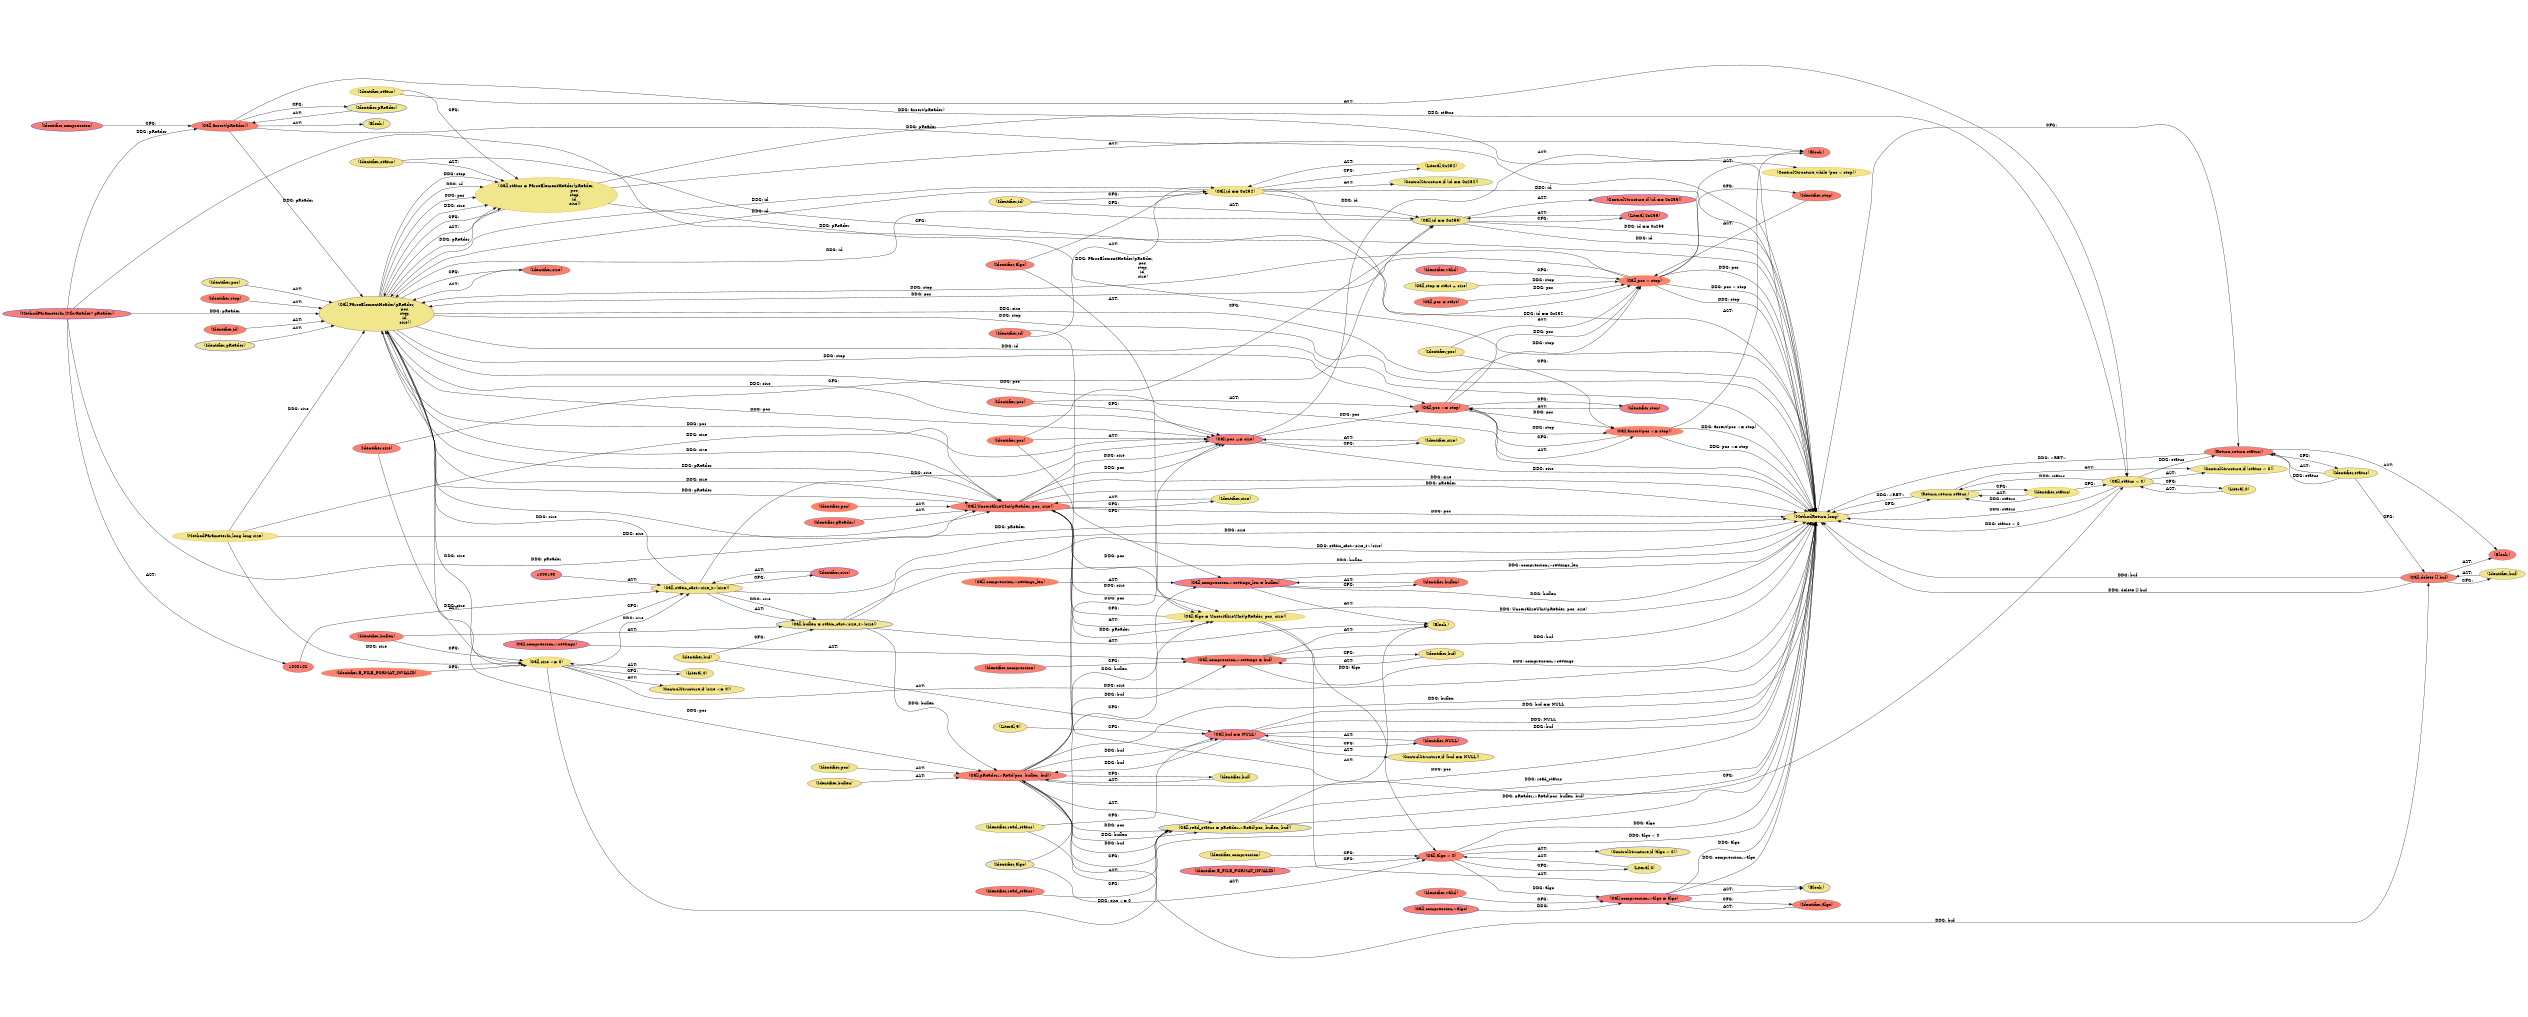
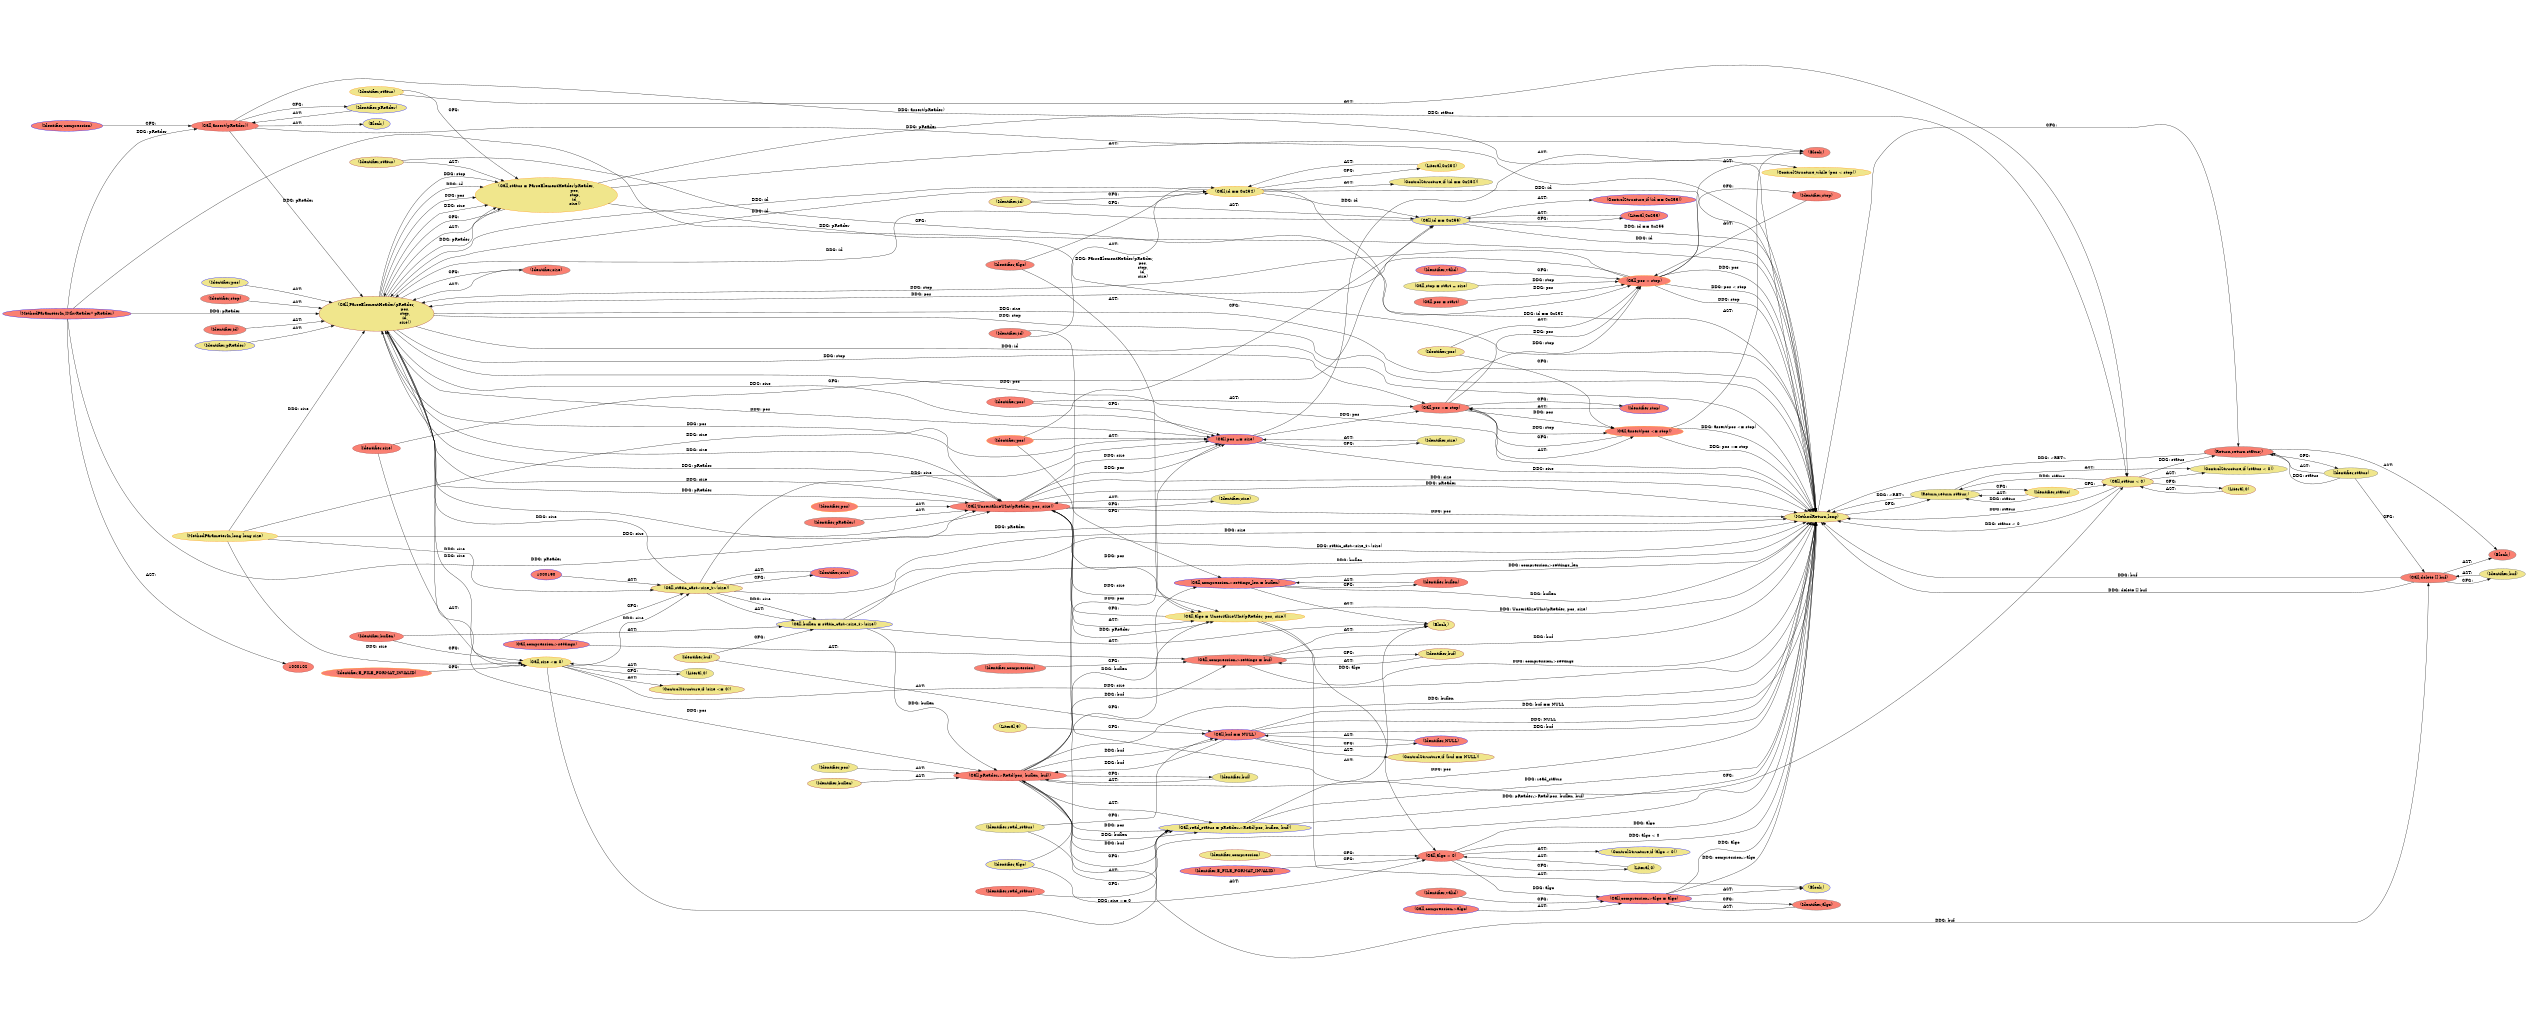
  digraph {
    rankdir=LR
    node [color=gray40 fillcolor=salmon style=filled]
    n1 [color=brown label="(Call,assert(pReader))"]
    n2 [color=brown fillcolor=khaki label="(Call,ParseElementHeader(pReader,\n                                           pos,\n                                           stop,\n                                           id,\n                                           size))"]
    n3 [color=brown fillcolor=khaki label="(MethodReturn,long)"]
    n4 [color=blue fillcolor=khaki label="(Block,)"]
    n5 [color=blue fillcolor=khaki label="(Identifier,pReader)"]
    n6 [color=brown label="(Call,UnserializeUInt(pReader, pos, size))"]
    n7 [color=darkorange fillcolor=khaki label="(Call,status = ParseElementHeader(pReader,\n                                           pos,\n                                           stop,\n                                           id,\n                                           size))"]
    n8 [color=darkorange fillcolor=khaki label="(Call,id == 0x254)"]
    n9 [color=blue label="(Call,pos += size)"]
    n10 [label="(Call,pos <= stop)"]
    n11 [color=darkorange fillcolor=khaki label="(Call,size <= 0)"]
    n12 [color=brown label="(Call,pReader->Read(pos, buflen, buf))"]
    n13 [label="(Identifier,size)"]
    n14 [fillcolor=khaki label="(Return,return status;)"]
    n15 [label="(Return,return status;)"]
    n16 [color=blue label="(MethodParameterIn,IMkvReader* pReader)"]
    1000102 [color=brown]
    n18 [color=darkorange fillcolor=khaki label="(Call,algo = UnserializeUInt(pReader, pos, size))"]
    n19 [fillcolor=khaki label="(Identifier,size)"]
    n20 [color=brown fillcolor=khaki label="(Call,status < 0)"]
    n21 [label="(Block,)"]
    n22 [color=blue fillcolor=khaki label="(Call,id == 0x255)"]
    n23 [color=darkorange fillcolor=khaki label="(Literal,0x254)"]
    n24 [fillcolor=khaki label="(ControlStructure,if (id == 0x254))"]
    n25 [fillcolor=khaki label="(Identifier,size)"]
    n26 [color=darkorange label="(Call,pos < stop)"]
    n27 [color=darkorange label="(Call,assert(pos <= stop))"]
    n28 [color=blue label="(Identifier,stop)"]
    n29 [color=brown fillcolor=khaki label="(Call,static_cast<size_t>(size))"]
    n30 [color=brown fillcolor=khaki label="(ControlStructure,if (size <= 0))"]
    n31 [fillcolor=khaki label="(Literal,0)"]
    n32 [color=blue label="(Call,buf == NULL)"]
    n33 [color=blue fillcolor=khaki label="(Call,read_status = pReader->Read(pos, buflen, buf))"]
    n34 [label="(Call,delete [] buf)"]
    n35 [label="(Call,compression->settings = buf)"]
    n36 [color=blue label="(Call,compression->settings_len = buflen)"]
    n37 [fillcolor=khaki label="(Identifier,buf)"]
    n38 [fillcolor=khaki label="(ControlStructure,if (status < 0))"]
    n39 [color=brown fillcolor=khaki label="(Literal,0)"]
    n40 [color=darkorange fillcolor=khaki label="(Identifier,status)"]
    n41 [label="(Block,)"]
    n42 [fillcolor=khaki label="(Identifier,status)"]
    n43 [color=blue label="(ControlStructure,if (id == 0x255))"]
    n44 [color=blue label="(Literal,0x255)"]
    n45 [color=brown label="(Call,algo < 0)"]
    n46 [color=blue fillcolor=khaki label="(Block,)"]
    n47 [color=blue label="(Call,compression->algo = algo)"]
    n48 [fillcolor=khaki label="(Literal,0)"]
    n49 [color=blue fillcolor=khaki label="(ControlStructure,if (algo < 0))"]
    n50 [label="(Identifier,algo)"]
    n51 [color=brown label="(Identifier,stop)"]
    n52 [color=darkorange fillcolor=khaki label="(ControlStructure,while (pos < stop))"]
    n53 [color=blue fillcolor=khaki label="(Call,buflen = static_cast<size_t>(size))"]
    n54 [color=blue label="(Identifier,size)"]
    n55 [color=brown fillcolor=khaki label="(Block,)"]
    n56 [color=brown fillcolor=khaki label="(ControlStructure,if (buf == NULL))"]
    n57 [color=blue label="(Identifier,NULL)"]
    n58 [fillcolor=khaki label="(Identifier,buf)"]
    n59 [color=brown fillcolor=khaki label="(Identifier,buf)"]
    n60 [color=brown label="(Identifier,buflen)"]
    n61 [label="(Identifier,id)"]
    n62 [label="(Identifier,algo)"]
    n63 [color=brown fillcolor=khaki label="(Identifier,id)"]
    n64 [label="(Identifier,id)"]
    n65 [color=blue label="(Call,compression->settings)"]
    n66 [color=blue label="(Identifier,compression)"]
    n67 [color=darkorange fillcolor=khaki label="(MethodParameterIn,long long size)"]
    n68 [color=brown label="(Identifier,size)"]
    n69 [color=darkorange label="(Identifier,pos)"]
    n70 [color=blue fillcolor=khaki label="(Identifier,algo)"]
    n71 [fillcolor=khaki label="(Identifier,read_status)"]
    n72 [color=brown fillcolor=khaki label="(Identifier,status)"]
    n73 [color=brown label="(Identifier,read_status)"]
    n74 [color=darkorange label="(Identifier,E_FILE_FORMAT_INVALID)"]
    n75 [label="(Identifier,compression)"]
    n76 [color=brown fillcolor=khaki label="(Identifier,pos)"]
    n77 [color=darkorange label="(Identifier,pos)"]
    n78 [color=blue fillcolor=khaki label="(Identifier,pReader)"]
    n79 [color=blue label="(Identifier,valid)"]
    n80 [color=brown label="(Identifier,buflen)"]
    n81 [fillcolor=khaki label="(Call,stop = start + size)"]
    n82 [color=blue fillcolor=khaki label="(Identifier,pos)"]
    n83 [label="(Call,pos = start)"]
    n84 [color=brown fillcolor=khaki label="(Identifier,buflen)"]
    n85 [color=blue label="(Identifier,E_FILE_FORMAT_INVALID)"]
    n86 [color=brown fillcolor=khaki label="(Identifier,buf)"]
    n87 [color=blue label="(Call,compression->algo)"]
    n88 [color=darkorange fillcolor=khaki label="(Identifier,status)"]
    n89 [label="(Identifier,pReader)"]
    n90 [color=brown fillcolor=khaki label="(Literal,9)"]
    n91 [color=brown fillcolor=khaki label="(Identifier,compression)"]
    n92 [color=brown label="(Identifier,pos)"]
-   n93 [color=darkorange label="(Call,compression->settings_len)"]
    n94 [label="(Identifier,stop)"]
    n95 [fillcolor=khaki label="(Identifier,pos)"]
    n96 [label="(Identifier,valid)"]
    1000190 [color=blue]
    n1 -> n2 [label="DDG: pReader"]
    n1 -> n3 [label="DDG: assert(pReader)"]
    n1 -> n3 [label="DDG: pReader"]
    n1 -> n4 [label="AST: "]
    n1 -> n5 [label="CFG: "]
    n2 -> n3 [label="DDG: size"]
    n2 -> n3 [label="DDG: stop"]
    n2 -> n3 [label="DDG: id"]
    n2 -> n3 [label="DDG: pos"]
    n2 -> n3 [label="DDG: pReader"]
    n2 -> n6 [label="DDG: pReader"]
    n2 -> n6 [label="DDG: pos"]
    n2 -> n6 [label="DDG: size"]
    n2 -> n7 [label="AST: "]
    n2 -> n7 [label="DDG: pReader"]
    n2 -> n7 [label="DDG: stop"]
    n2 -> n7 [label="DDG: id"]
    n2 -> n7 [label="DDG: pos"]
    n2 -> n7 [label="DDG: size"]
    n2 -> n8 [label="DDG: id"]
    n2 -> n9 [label="DDG: size"]
    n2 -> n9 [label="DDG: pos"]
    n2 -> n10 [label="DDG: stop"]
    n2 -> n11 [label="DDG: size"]
    n2 -> n12 [label="DDG: pos"]
    n2 -> n13 [label="CFG: "]
    n3 -> n14 [label="CFG: "]
    n3 -> n15 [label="CFG: "]
    n5 -> n1 [label="AST: "]
    n6 -> n2 [label="DDG: pReader"]
    n6 -> n2 [label="DDG: size"]
    n6 -> n3 [label="DDG: size"]
    n6 -> n3 [label="DDG: pReader"]
    n6 -> n3 [label="DDG: pos"]
    n6 -> n9 [label="DDG: size"]
    n6 -> n9 [label="DDG: pos"]
    n6 -> n18 [label="AST: "]
    n6 -> n18 [label="DDG: pReader"]
    n6 -> n18 [label="DDG: pos"]
    n6 -> n18 [label="DDG: size"]
    n6 -> n19 [label="CFG: "]
    n7 -> n2 [label="CFG: "]
    n7 -> n3 [label="DDG: ParseElementHeader(pReader,\n                                           pos,\n                                           stop,\n                                           id,\n                                           size)"]
    n7 -> n20 [label="DDG: status"]
    n7 -> n21 [label="AST: "]
    n8 -> n2 [label="DDG: id"]
    n8 -> n3 [label="DDG: id == 0x254"]
    n8 -> n3 [label="DDG: id"]
    n8 -> n22 [label="DDG: id"]
    n8 -> n23 [label="CFG: "]
    n8 -> n24 [label="AST: "]
    n9 -> n3 [label="DDG: size"]
    n9 -> n10 [label="DDG: pos"]
    n9 -> n21 [label="AST: "]
    n9 -> n25 [label="CFG: "]
    n10 -> n26 [label="DDG: pos"]
    n10 -> n26 [label="DDG: stop"]
    n10 -> n27 [label="AST: "]
    n10 -> n27 [label="DDG: pos"]
    n10 -> n27 [label="DDG: stop"]
    n10 -> n28 [label="CFG: "]
    n11 -> n3 [label="DDG: size <= 0"]
    n11 -> n3 [label="DDG: size"]
    n11 -> n29 [label="DDG: size"]
    n11 -> n30 [label="AST: "]
    n11 -> n31 [label="CFG: "]
    n12 -> n3 [label="DDG: buflen"]
    n12 -> n3 [label="DDG: pos"]
    n12 -> n9 [label="DDG: pos"]
    n12 -> n32 [label="DDG: buf"]
    n12 -> n33 [label="AST: "]
    n12 -> n33 [label="DDG: pos"]
    n12 -> n33 [label="DDG: buflen"]
    n12 -> n33 [label="DDG: buf"]
    n12 -> n34 [label="DDG: buf"]
    n12 -> n35 [label="DDG: buf"]
    n12 -> n36 [label="DDG: buflen"]
    n12 -> n37 [label="CFG: "]
    n13 -> n2 [label="AST: "]
    n14 -> n3 [label="DDG: <RET>"]
    n14 -> n38 [label="AST: "]
    n14 -> n40 [label="CFG: "]
    n15 -> n3 [label="DDG: <RET>"]
    n15 -> n41 [label="AST: "]
    n15 -> n42 [label="CFG: "]
    n16 -> n1 [label="DDG: pReader"]
    n16 -> n2 [label="DDG: pReader"]
    n16 -> n3 [label="DDG: pReader"]
    n16 -> n6 [label="DDG: pReader"]
    n16 -> 1000102 [label="AST: "]
    n18 -> n3 [label="DDG: UnserializeUInt(pReader, pos, size)"]
    n18 -> n6 [label="CFG: "]
    n18 -> n45 [label="DDG: algo"]
    n18 -> n46 [label="AST: "]
    n19 -> n6 [label="AST: "]
    n20 -> n3 [label="DDG: status"]
    n20 -> n3 [label="DDG: status < 0"]
    n20 -> n14 [label="DDG: status"]
    n20 -> n15 [label="DDG: status"]
    n20 -> n38 [label="AST: "]
    n20 -> n39 [label="CFG: "]
    n22 -> n2 [label="DDG: id"]
    n22 -> n3 [label="DDG: id == 0x255"]
    n22 -> n3 [label="DDG: id"]
    n22 -> n43 [label="AST: "]
    n22 -> n44 [label="CFG: "]
    n23 -> n8 [label="AST: "]
    n25 -> n9 [label="AST: "]
    n26 -> n2 [label="DDG: pos"]
    n26 -> n2 [label="DDG: stop"]
    n26 -> n3 [label="DDG: pos < stop"]
    n26 -> n3 [label="DDG: stop"]
    n26 -> n3 [label="DDG: pos"]
    n26 -> n51 [label="CFG: "]
    n26 -> n52 [label="AST: "]
    n27 -> n3 [label="DDG: assert(pos <= stop)"]
    n27 -> n3 [label="DDG: pos <= stop"]
    n27 -> n10 [label="CFG: "]
    n27 -> n21 [label="AST: "]
    n28 -> n10 [label="AST: "]
    n29 -> n2 [label="DDG: size"]
    n29 -> n3 [label="DDG: size"]
    n29 -> n9 [label="DDG: size"]
    n29 -> n53 [label="AST: "]
    n29 -> n53 [label="DDG: size"]
    n29 -> n54 [label="CFG: "]
    n31 -> n11 [label="AST: "]
    n32 -> n3 [label="DDG: buf == NULL"]
    n32 -> n3 [label="DDG: NULL"]
    n32 -> n3 [label="DDG: buf"]
    n32 -> n12 [label="DDG: buf"]
    n32 -> n56 [label="AST: "]
    n32 -> n57 [label="CFG: "]
    n33 -> n3 [label="DDG: read_status"]
    n33 -> n3 [label="DDG: pReader->Read(pos, buflen, buf)"]
    n33 -> n12 [label="CFG: "]
    n33 -> n55 [label="AST: "]
    n34 -> n3 [label="DDG: buf"]
    n34 -> n3 [label="DDG: delete [] buf"]
    n34 -> n41 [label="AST: "]
    n34 -> n58 [label="CFG: "]
    n35 -> n3 [label="DDG: compression->settings"]
    n35 -> n3 [label="DDG: buf"]
    n35 -> n55 [label="AST: "]
    n35 -> n59 [label="CFG: "]
    n36 -> n3 [label="DDG: compression->settings_len"]
    n36 -> n3 [label="DDG: buflen"]
    n36 -> n55 [label="AST: "]
    n36 -> n60 [label="CFG: "]
    n37 -> n12 [label="AST: "]
    n39 -> n20 [label="AST: "]
    n40 -> n14 [label="AST: "]
    n40 -> n14 [label="DDG: status"]
    n40 -> n20 [label="CFG: "]
    n42 -> n15 [label="AST: "]
    n42 -> n15 [label="DDG: status"]
    n42 -> n34 [label="CFG: "]
    n44 -> n22 [label="AST: "]
    n45 -> n3 [label="DDG: algo"]
    n45 -> n3 [label="DDG: algo < 0"]
    n45 -> n47 [label="DDG: algo"]
    n45 -> n48 [label="CFG: "]
    n45 -> n49 [label="AST: "]
    n47 -> n3 [label="DDG: compression->algo"]
    n47 -> n3 [label="DDG: algo"]
    n47 -> n46 [label="AST: "]
    n47 -> n50 [label="CFG: "]
    n48 -> n45 [label="AST: "]
    n50 -> n47 [label="AST: "]
    n51 -> n26 [label="AST: "]
    n53 -> n3 [label="DDG: buflen"]
    n53 -> n3 [label="DDG: static_cast<size_t>(size)"]
    n53 -> n12 [label="DDG: buflen"]
    n53 -> n55 [label="AST: "]
    n54 -> n29 [label="AST: "]
    n57 -> n32 [label="AST: "]
    n58 -> n34 [label="AST: "]
    n59 -> n35 [label="AST: "]
    n60 -> n36 [label="AST: "]
    n61 -> n2 [label="AST: "]
    n62 -> n8 [label="CFG: "]
    n62 -> n18 [label="AST: "]
    n63 -> n8 [label="CFG: "]
    n63 -> n22 [label="AST: "]
    n64 -> n8 [label="AST: "]
    n64 -> n20 [label="CFG: "]
    n65 -> n29 [label="CFG: "]
    n65 -> n35 [label="AST: "]
    n66 -> n1 [label="CFG: "]
    n67 -> n2 [label="DDG: size"]
    n67 -> n6 [label="DDG: size"]
    n67 -> n9 [label="DDG: size"]
    n67 -> n11 [label="DDG: size"]
-   1000102 -> n29 [label="DDG: size"]
+   n67 -> n29 [label="DDG: size"]
    n68 -> n11 [label="AST: "]
    n68 -> n22 [label="CFG: "]
    n69 -> n9 [label="AST: "]
    n69 -> n22 [label="CFG: "]
    n69 -> n36 [label="CFG: "]
    n70 -> n18 [label="CFG: "]
    n70 -> n45 [label="AST: "]
    n71 -> n32 [label="CFG: "]
    n71 -> n33 [label="AST: "]
    n72 -> n7 [label="AST: "]
    n72 -> n26 [label="CFG: "]
    n73 -> n33 [label="CFG: "]
    n74 -> n11 [label="CFG: "]
    n75 -> n35 [label="CFG: "]
    n76 -> n26 [label="AST: "]
    n76 -> n27 [label="CFG: "]
    n77 -> n6 [label="AST: "]
    n78 -> n2 [label="AST: "]
    n79 -> n26 [label="CFG: "]
    n80 -> n11 [label="CFG: "]
    n80 -> n53 [label="AST: "]
    n81 -> n26 [label="DDG: stop"]
    n82 -> n2 [label="AST: "]
    n83 -> n26 [label="DDG: pos"]
    n84 -> n12 [label="AST: "]
    n85 -> n45 [label="CFG: "]
    n86 -> n32 [label="AST: "]
    n86 -> n53 [label="CFG: "]
-   n87 -> n47 [label="DDG: "]
+   n87 -> n47 [label="AST: "]
    n88 -> n7 [label="CFG: "]
    n88 -> n20 [label="AST: "]
    n89 -> n6 [label="AST: "]
    n90 -> n32 [label="CFG: "]
    n91 -> n45 [label="CFG: "]
    n92 -> n9 [label="CFG: "]
    n92 -> n10 [label="AST: "]
-   n93 -> n36 [label="AST: "]
    n94 -> n2 [label="AST: "]
    n95 -> n12 [label="AST: "]
    n96 -> n47 [label="CFG: "]
    1000190 -> n29 [label="AST: "]
  }
